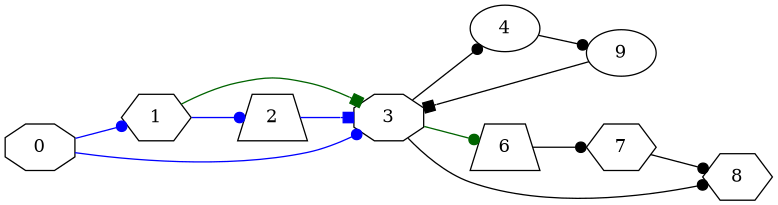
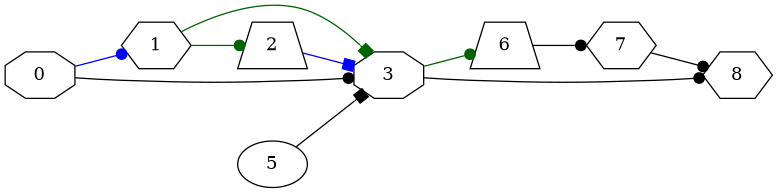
  digraph {
    rankdir=LR
    node [shape=hexagon]
    edge [arrowhead=dot color=black]
    0 [shape=octagon]
    1
    3 [shape=octagon]
    2 [shape=trapezium]
-   4 [shape=ellipse]
    6 [shape=trapezium]
    8
-   5 [shape=ellipse label=9]
+   5 [shape=ellipse]
    7
    0 -> 1 [color=blue]
-   0 -> 3 [color=blue]
+   0 -> 3
    1 -> 3 [arrowhead=box color=darkgreen]
-   1 -> 2 [color=blue]
-   3 -> 4
+   1 -> 2 [color=darkgreen]
    3 -> 6 [color=darkgreen]
    3 -> 8
    2 -> 3 [arrowhead=box color=blue]
-   4 -> 5
    6 -> 7
    5 -> 3 [arrowhead=box]
    7 -> 8
  }
